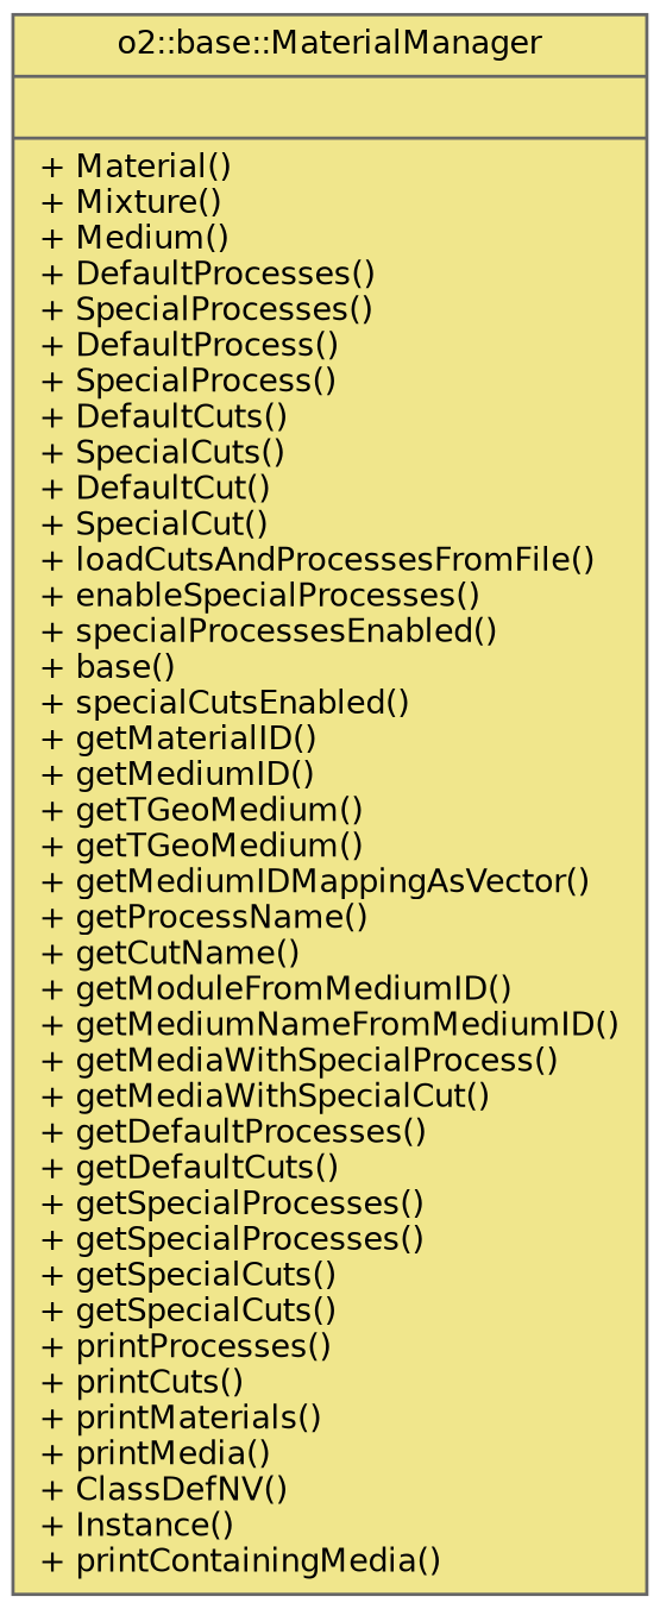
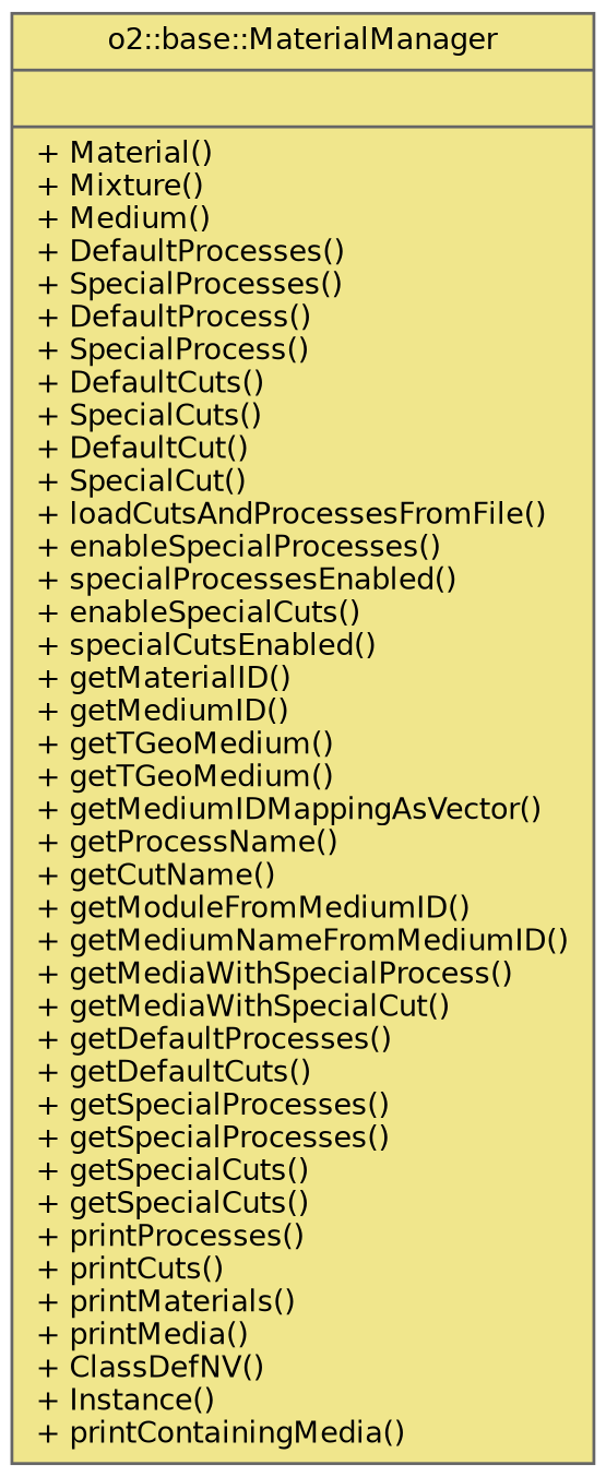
  digraph {
-   n1 [color=gray40 fillcolor=khaki fontcolor=black fontname=Helvetica fontsize=10 height=0.2 label="{o2::base::MaterialManager\n||+ Material()\l+ Mixture()\l+ Medium()\l+ DefaultProcesses()\l+ SpecialProcesses()\l+ DefaultProcess()\l+ SpecialProcess()\l+ DefaultCuts()\l+ SpecialCuts()\l+ DefaultCut()\l+ SpecialCut()\l+ loadCutsAndProcessesFromFile()\l+ enableSpecialProcesses()\l+ specialProcessesEnabled()\l+ base()\l+ specialCutsEnabled()\l+ getMaterialID()\l+ getMediumID()\l+ getTGeoMedium()\l+ getTGeoMedium()\l+ getMediumIDMappingAsVector()\l+ getProcessName()\l+ getCutName()\l+ getModuleFromMediumID()\l+ getMediumNameFromMediumID()\l+ getMediaWithSpecialProcess()\l+ getMediaWithSpecialCut()\l+ getDefaultProcesses()\l+ getDefaultCuts()\l+ getSpecialProcesses()\l+ getSpecialProcesses()\l+ getSpecialCuts()\l+ getSpecialCuts()\l+ printProcesses()\l+ printCuts()\l+ printMaterials()\l+ printMedia()\l+ ClassDefNV()\l+ Instance()\l+ printContainingMedia()\l}" shape=record style=filled width=0.4]
+   n1 [color=gray40 fillcolor=khaki fontcolor=black fontname=Helvetica fontsize=10 height=0.2 label="{o2::base::MaterialManager\n||+ Material()\l+ Mixture()\l+ Medium()\l+ DefaultProcesses()\l+ SpecialProcesses()\l+ DefaultProcess()\l+ SpecialProcess()\l+ DefaultCuts()\l+ SpecialCuts()\l+ DefaultCut()\l+ SpecialCut()\l+ loadCutsAndProcessesFromFile()\l+ enableSpecialProcesses()\l+ specialProcessesEnabled()\l+ enableSpecialCuts()\l+ specialCutsEnabled()\l+ getMaterialID()\l+ getMediumID()\l+ getTGeoMedium()\l+ getTGeoMedium()\l+ getMediumIDMappingAsVector()\l+ getProcessName()\l+ getCutName()\l+ getModuleFromMediumID()\l+ getMediumNameFromMediumID()\l+ getMediaWithSpecialProcess()\l+ getMediaWithSpecialCut()\l+ getDefaultProcesses()\l+ getDefaultCuts()\l+ getSpecialProcesses()\l+ getSpecialProcesses()\l+ getSpecialCuts()\l+ getSpecialCuts()\l+ printProcesses()\l+ printCuts()\l+ printMaterials()\l+ printMedia()\l+ ClassDefNV()\l+ Instance()\l+ printContainingMedia()\l}" shape=record style=filled width=0.4]
  }
